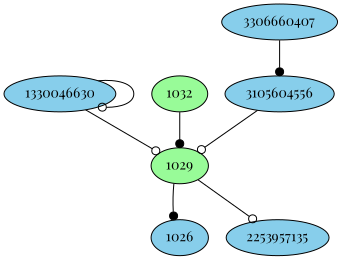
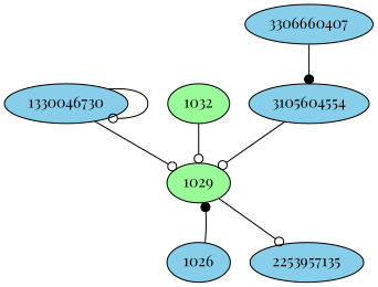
  digraph {
    fontname="Playfair Display"
    node [fillcolor=skyblue fontname="Playfair Display" style=filled]
    edge [arrowhead=odot fontname="Playfair Display"]
    1029 [fillcolor=palegreen]
    1026
    2253957135
-   1330046630
+   1330046630 [label=1330046730]
    1032 [fillcolor=palegreen]
-   3105604554 [label=3105604556]
+   3105604554
    3306660407
-   1029 -> 1026 [arrowhead=dot]
+   1026 -> 1029 [arrowhead=dot]
    1029 -> 2253957135
    1330046630 -> 1029
    1330046630 -> 1330046630
-   1032 -> 1029 [arrowhead=dot]
+   1032 -> 1029
    3105604554 -> 1029
    3306660407 -> 3105604554 [arrowhead=dot]
  }
